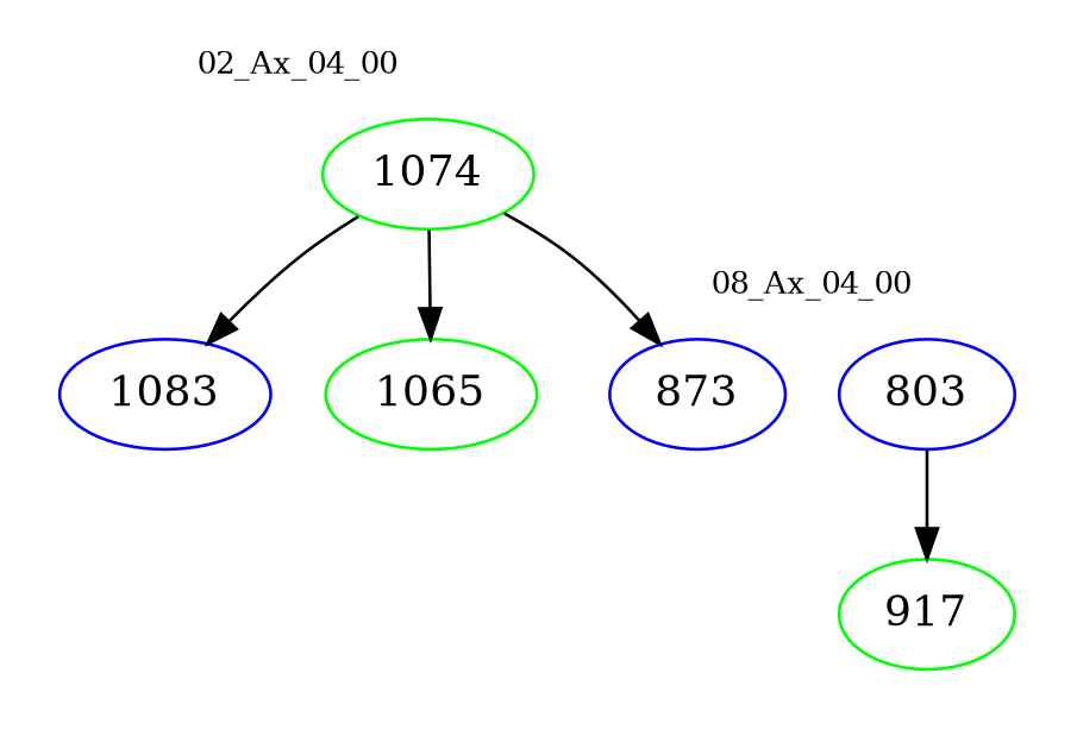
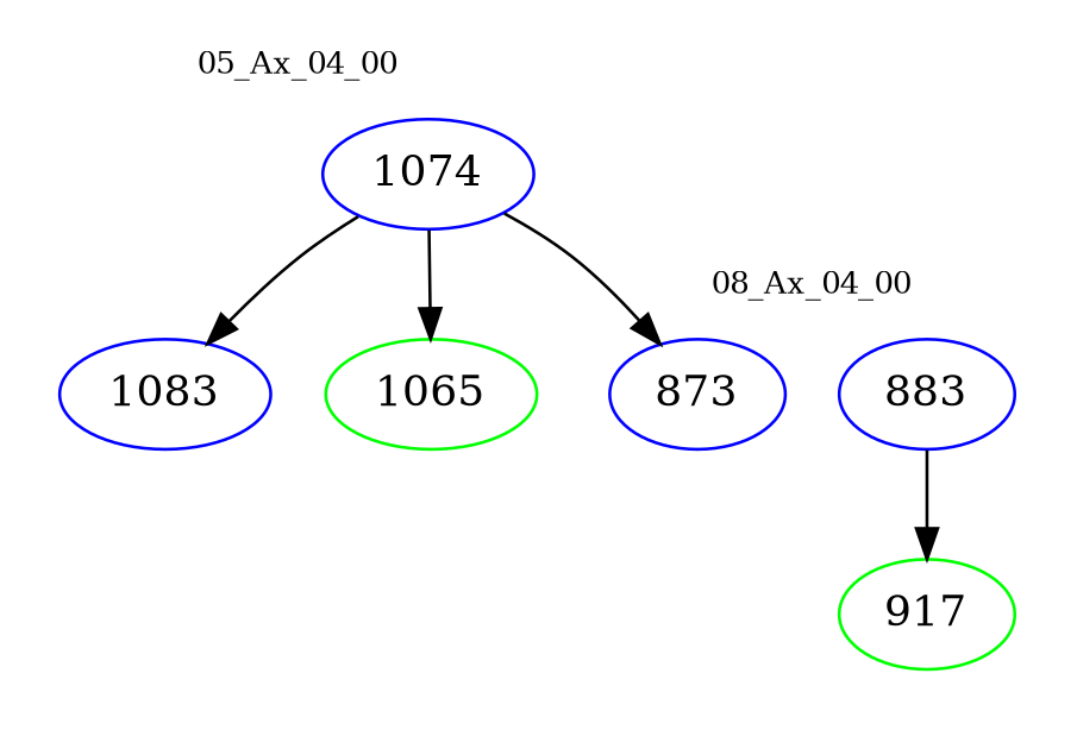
  digraph {
    node [color=blue]
    edge [color=black]
-   n1 [label=803]
+   n1 [label=883]
    n2 [label=873]
    n3 [color=green label=917]
-   n4 [color=green label=1074]
+   n4 [label=1074]
    n5 [label=1083]
    n6 [color=green label=1065]
    subgraph cluster_1 {
      color=white
      fontsize=10
      label="08_Ax_04_00"
      n1
      n2
      n3
    }
    subgraph cluster_2 {
      color=white
      fontsize=10
-     label="02_Ax_04_00"
+     label="05_Ax_04_00"
      n4
      n5
      n6
    }
    n1 -> n3
    n4 -> n2
    n4 -> n5
    n4 -> n6
  }
